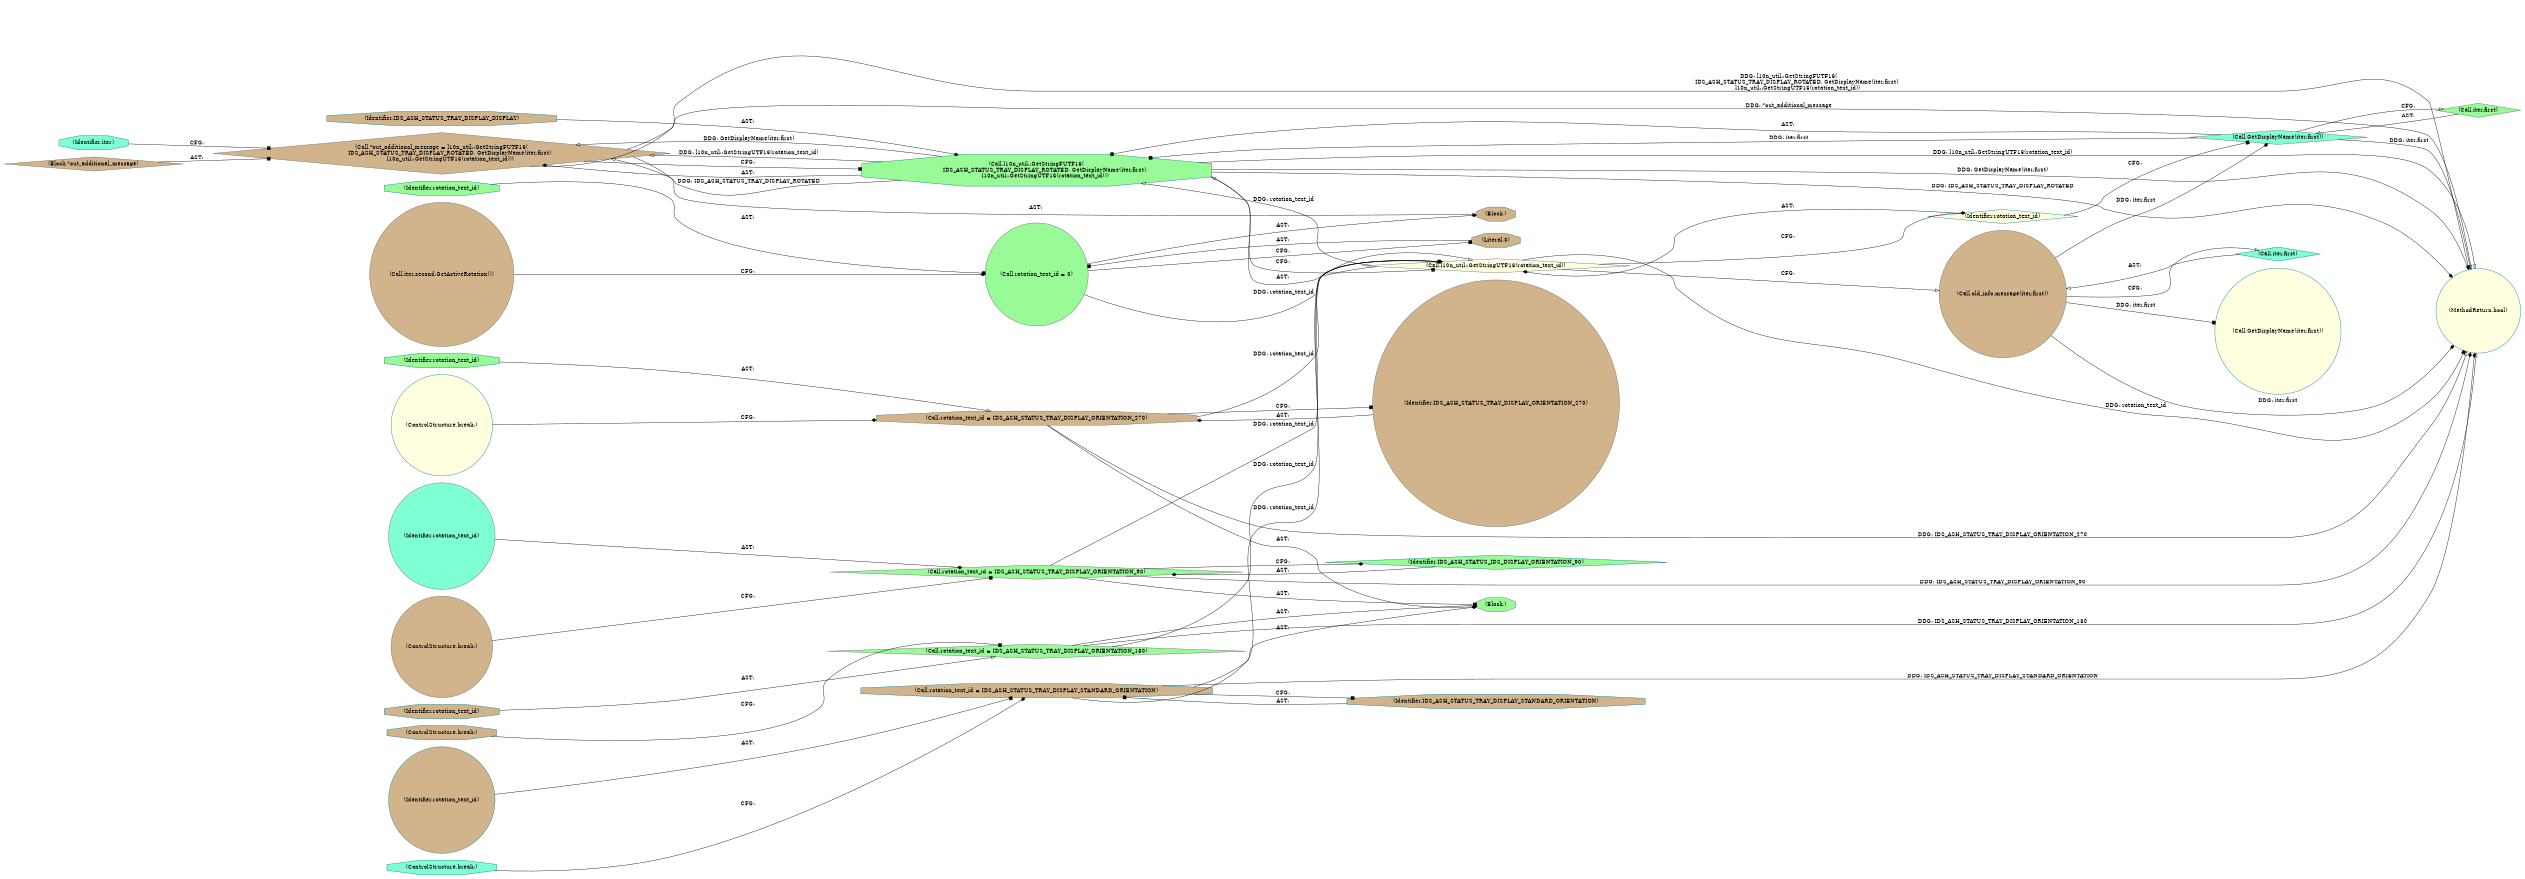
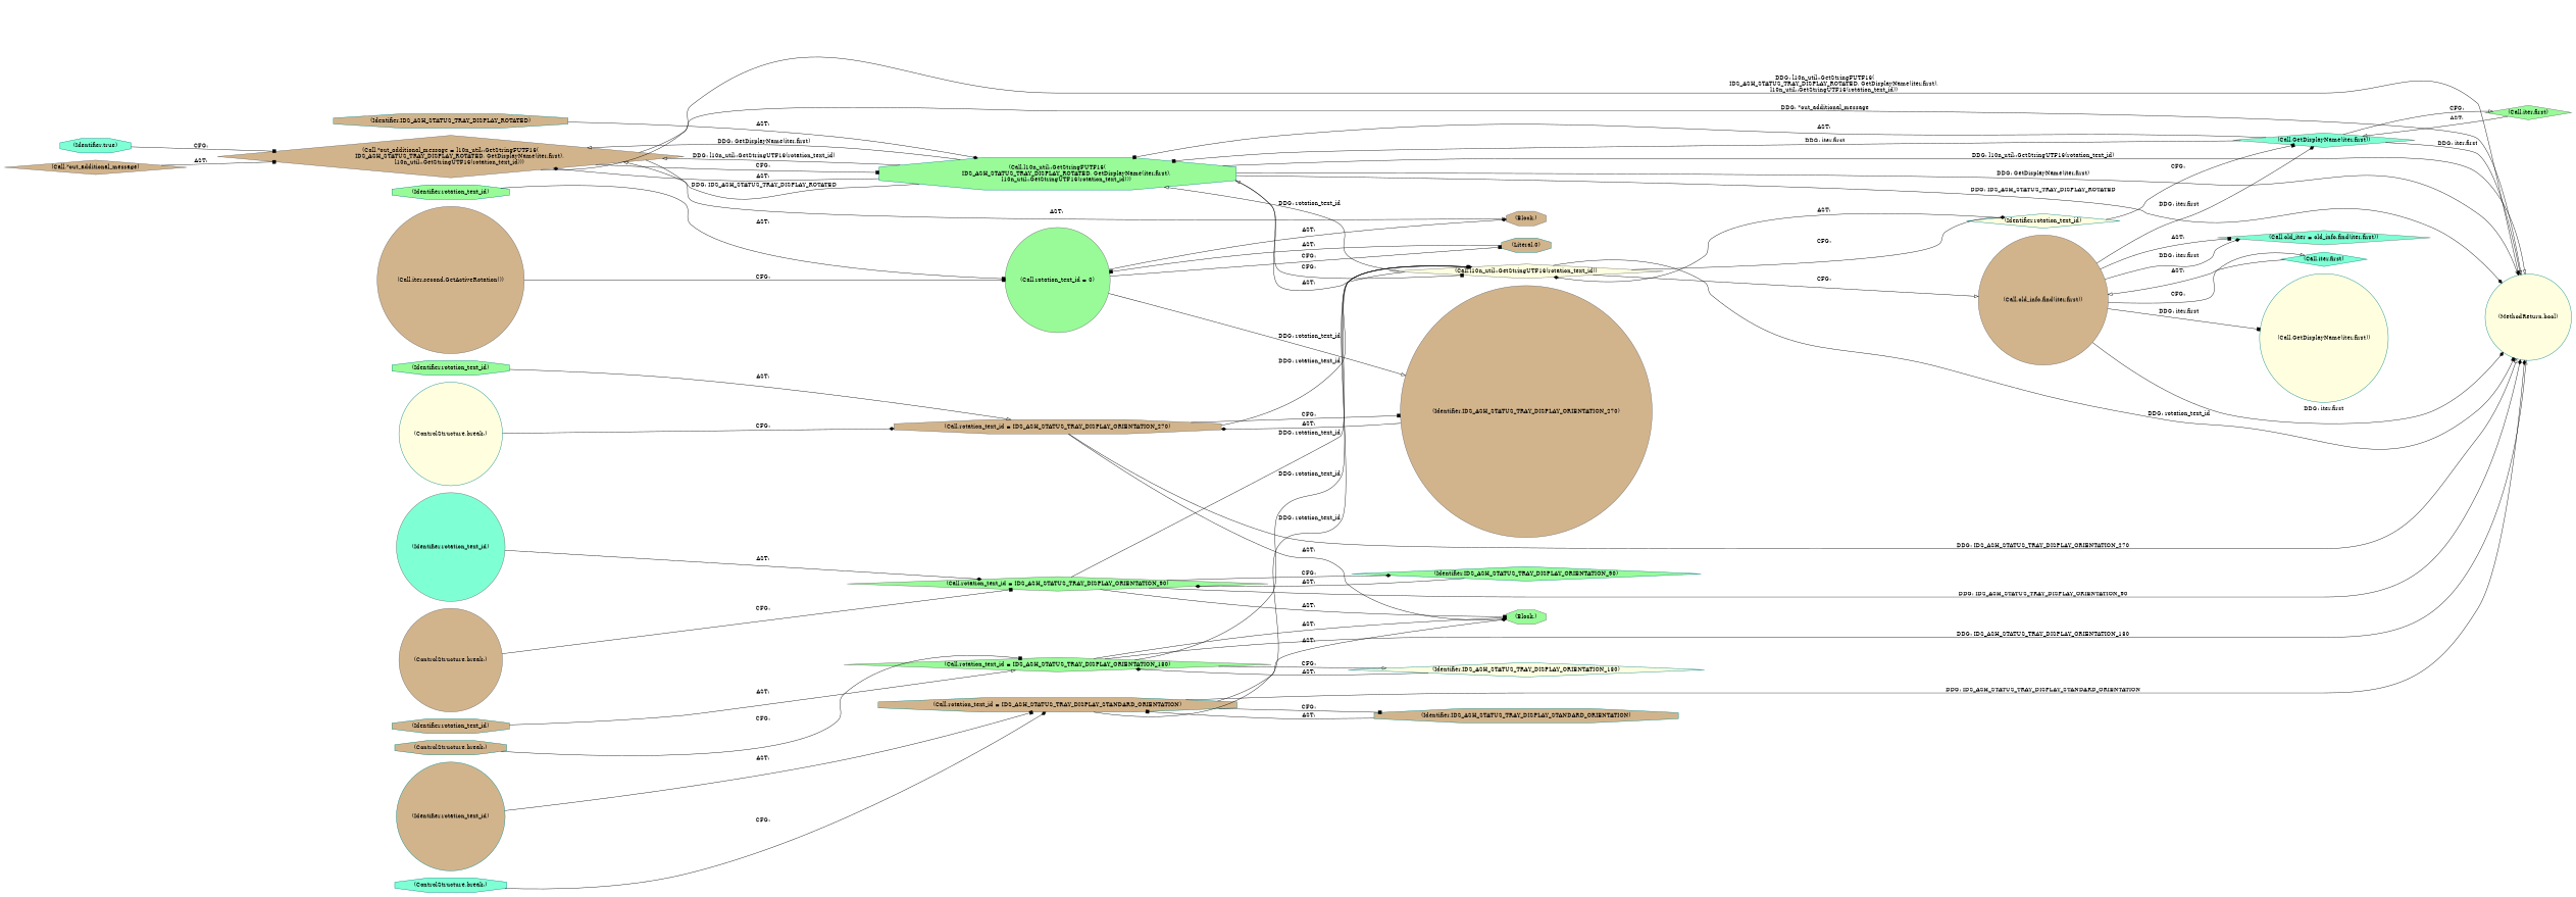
  digraph {
    rankdir=LR
    node [color=teal fillcolor=tan shape=octagon style=filled]
    edge [arrowhead=box]
    n1 [color=gray40 label="(Call,*out_additional_message = l10n_util::GetStringFUTF16(\n          IDS_ASH_STATUS_TRAY_DISPLAY_ROTATED, GetDisplayName(iter.first),\n          l10n_util::GetStringUTF16(rotation_text_id)))" shape=diamond]
    n2 [fillcolor=palegreen label="(Call,l10n_util::GetStringFUTF16(\n          IDS_ASH_STATUS_TRAY_DISPLAY_ROTATED, GetDisplayName(iter.first),\n          l10n_util::GetStringUTF16(rotation_text_id)))"]
    n3 [color=gray40 label="(Block,)"]
    n4 [fillcolor=lightyellow label="(MethodReturn,bool)" shape=circle]
    n5 [color=gray40 fillcolor=lightyellow label="(Call,l10n_util::GetStringUTF16(rotation_text_id))" shape=diamond]
-   n6 [color=gray40 label="(Call,old_info.message(iter.first))" shape=circle]
+   n6 [color=gray40 label="(Call,old_info.find(iter.first))" shape=circle]
    n7 [fillcolor=lightyellow label="(Identifier,rotation_text_id)" shape=diamond]
    n8 [color=gray40 fillcolor=aquamarine label="(Call,GetDisplayName(iter.first))" shape=diamond]
    n9 [color=gray40 fillcolor=palegreen label="(Call,iter.first)" shape=diamond]
+   n10 [color=gray40 fillcolor=aquamarine label="(Call,old_iter = old_info.find(iter.first))" shape=diamond]
    n11 [fillcolor=lightyellow label="(Call,GetDisplayName(iter.first))" shape=circle]
    n12 [fillcolor=aquamarine label="(Call,iter.first)" shape=diamond]
    n13 [color=gray40 label="(Call,rotation_text_id = IDS_ASH_STATUS_TRAY_DISPLAY_ORIENTATION_270)"]
    n14 [color=gray40 label="(Identifier,IDS_ASH_STATUS_TRAY_DISPLAY_ORIENTATION_270)" shape=circle]
    n15 [color=gray40 fillcolor=palegreen label="(Block,)"]
    n16 [color=gray40 fillcolor=palegreen label="(Call,rotation_text_id = 0)" shape=circle]
    n17 [label="(Literal,0)"]
    n18 [color=gray40 fillcolor=palegreen label="(Call,rotation_text_id = IDS_ASH_STATUS_TRAY_DISPLAY_ORIENTATION_90)" shape=diamond]
-   n19 [fillcolor=palegreen label="(Identifier,IDS_ASH_STATUS_IDS_DISPLAY_ORIENTATION_90)" shape=diamond]
+   n19 [fillcolor=palegreen label="(Identifier,IDS_ASH_STATUS_TRAY_DISPLAY_ORIENTATION_90)" shape=diamond]
    n20 [color=gray40 fillcolor=palegreen label="(Call,rotation_text_id = IDS_ASH_STATUS_TRAY_DISPLAY_ORIENTATION_180)" shape=diamond]
+   n21 [fillcolor=lightyellow label="(Identifier,IDS_ASH_STATUS_TRAY_DISPLAY_ORIENTATION_180)" shape=diamond]
    n22 [label="(Call,rotation_text_id = IDS_ASH_STATUS_TRAY_DISPLAY_STANDARD_ORIENTATION)"]
    n23 [label="(Identifier,IDS_ASH_STATUS_TRAY_DISPLAY_STANDARD_ORIENTATION)"]
    n24 [color=gray40 label="(ControlStructure,break;)" shape=circle]
    n25 [color=gray40 label="(Call,iter.second.GetActiveRotation())" shape=circle]
    n26 [label="(ControlStructure,break;)"]
    n27 [fillcolor=palegreen label="(Identifier,rotation_text_id)"]
    n28 [label="(Identifier,rotation_text_id)"]
    n29 [color=gray40 fillcolor=aquamarine label="(Identifier,rotation_text_id)" shape=circle]
-   n30 [fillcolor=aquamarine label="(Identifier,iter)"]
-   n31 [label="(Identifier,IDS_ASH_STATUS_TRAY_DISPLAY_DISPLAY)"]
+   n30 [fillcolor=aquamarine label="(Identifier,true)"]
+   n31 [label="(Identifier,IDS_ASH_STATUS_TRAY_DISPLAY_ROTATED)"]
    n32 [fillcolor=aquamarine label="(ControlStructure,break;)"]
    n33 [fillcolor=lightyellow label="(ControlStructure,break;)" shape=circle]
    n34 [fillcolor=palegreen label="(Identifier,rotation_text_id)"]
    n35 [label="(Identifier,rotation_text_id)" shape=circle]
-   n36 [color=gray40 label="(Block,*out_additional_message)" shape=diamond]
+   n36 [color=gray40 label="(Call,*out_additional_message)" shape=diamond]
    n1 -> n2 [label="CFG: "]
    n1 -> n3 [arrowhead=onormal label="AST: "]
    n1 -> n4 [arrowhead=diamond label="DDG: l10n_util::GetStringFUTF16(\n          IDS_ASH_STATUS_TRAY_DISPLAY_ROTATED, GetDisplayName(iter.first),\n          l10n_util::GetStringUTF16(rotation_text_id))"]
    n1 -> n4 [arrowhead=onormal label="DDG: *out_additional_message"]
    n2 -> n1 [arrowhead=diamond label="AST: "]
    n2 -> n1 [arrowhead=onormal label="DDG: IDS_ASH_STATUS_TRAY_DISPLAY_ROTATED"]
    n2 -> n1 [arrowhead=onormal label="DDG: GetDisplayName(iter.first)"]
    n2 -> n1 [arrowhead=onormal label="DDG: l10n_util::GetStringUTF16(rotation_text_id)"]
    n2 -> n4 [arrowhead=onormal label="DDG: l10n_util::GetStringUTF16(rotation_text_id)"]
    n2 -> n4 [arrowhead=onormal label="DDG: GetDisplayName(iter.first)"]
    n2 -> n4 [arrowhead=diamond label="DDG: IDS_ASH_STATUS_TRAY_DISPLAY_ROTATED"]
    n2 -> n5 [label="CFG: "]
    n5 -> n2 [arrowhead=onormal label="AST: "]
    n5 -> n2 [arrowhead=onormal label="DDG: rotation_text_id"]
    n5 -> n4 [label="DDG: rotation_text_id"]
    n5 -> n6 [arrowhead=onormal label="CFG: "]
    n5 -> n7 [arrowhead=diamond label="CFG: "]
    n6 -> n4 [arrowhead=diamond label="DDG: iter.first"]
    n6 -> n8 [arrowhead=diamond label="DDG: iter.first"]
+   n6 -> n10 [label="AST: "]
+   n6 -> n10 [arrowhead=diamond label="DDG: iter.first"]
    n6 -> n11 [label="DDG: iter.first"]
    n6 -> n12 [arrowhead=onormal label="CFG: "]
    n7 -> n5 [arrowhead=diamond label="AST: "]
    n7 -> n8 [label="CFG: "]
    n8 -> n2 [label="AST: "]
    n8 -> n2 [label="DDG: iter.first"]
    n8 -> n4 [arrowhead=onormal label="DDG: iter.first"]
    n8 -> n9 [arrowhead=onormal label="CFG: "]
    n9 -> n8 [arrowhead=onormal label="AST: "]
    n12 -> n6 [arrowhead=onormal label="AST: "]
    n13 -> n4 [arrowhead=onormal label="DDG: IDS_ASH_STATUS_TRAY_DISPLAY_ORIENTATION_270"]
    n13 -> n5 [label="DDG: rotation_text_id"]
    n13 -> n14 [label="CFG: "]
    n13 -> n15 [arrowhead=diamond label="AST: "]
    n14 -> n13 [arrowhead=diamond label="AST: "]
    n16 -> n3 [arrowhead=diamond label="AST: "]
-   n16 -> n5 [arrowhead=onormal label="DDG: rotation_text_id"]
+   n16 -> n14 [arrowhead=onormal label="DDG: rotation_text_id"]
    n16 -> n17 [label="CFG: "]
    n17 -> n16 [label="AST: "]
    n18 -> n4 [arrowhead=diamond label="DDG: IDS_ASH_STATUS_TRAY_DISPLAY_ORIENTATION_90"]
    n18 -> n5 [arrowhead=diamond label="DDG: rotation_text_id"]
    n18 -> n15 [label="AST: "]
    n18 -> n19 [arrowhead=diamond label="CFG: "]
    n19 -> n18 [arrowhead=diamond label="AST: "]
    n20 -> n4 [arrowhead=onormal label="DDG: IDS_ASH_STATUS_TRAY_DISPLAY_ORIENTATION_180"]
    n20 -> n5 [arrowhead=onormal label="DDG: rotation_text_id"]
    n20 -> n15 [label="AST: "]
+   n20 -> n21 [arrowhead=onormal label="CFG: "]
+   n21 -> n20 [arrowhead=diamond label="AST: "]
    n22 -> n4 [arrowhead=diamond label="DDG: IDS_ASH_STATUS_TRAY_DISPLAY_STANDARD_ORIENTATION"]
    n22 -> n5 [arrowhead=onormal label="DDG: rotation_text_id"]
    n22 -> n15 [arrowhead=diamond label="AST: "]
    n22 -> n23 [label="CFG: "]
    n23 -> n22 [label="AST: "]
    n24 -> n18 [label="CFG: "]
-   n25 -> n16 [arrowhead=diamond label="CFG: "]
+   n25 -> n16 [label="CFG: "]
    n26 -> n20 [label="CFG: "]
    n27 -> n16 [label="AST: "]
    n28 -> n20 [arrowhead=onormal label="AST: "]
    n29 -> n18 [arrowhead=diamond label="AST: "]
    n30 -> n1 [label="CFG: "]
    n31 -> n2 [arrowhead=diamond label="AST: "]
    n32 -> n22 [arrowhead=diamond label="CFG: "]
    n33 -> n13 [arrowhead=diamond label="CFG: "]
    n34 -> n13 [arrowhead=onormal label="AST: "]
    n35 -> n22 [label="AST: "]
    n36 -> n1 [label="AST: "]
  }
